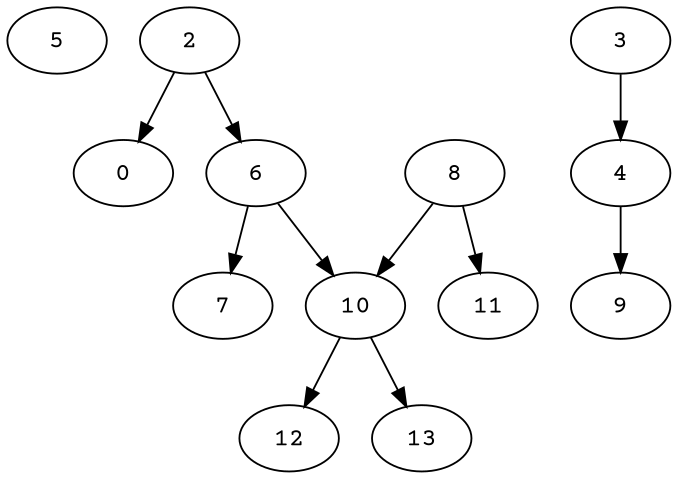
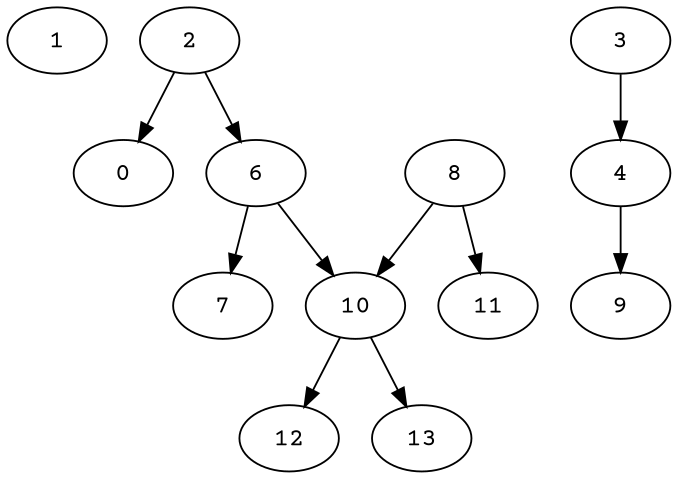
  digraph {
    fontname="Courier Prime"
    node [alpha=0.19 fontname="Courier Prime"]
    edge [fontname="Courier Prime"]
-   1 [alpha=0.20 expect_size=2610279914416869 label=5]
+   1 [alpha=0.20 expect_size=2610279914416869]
    2 [expect_size=9160848741780702]
    n3 [expect_size=255513811180804512 label=0]
    6 [alpha=0.04 expect_size=18103861438232872]
    7 [alpha=0.09 expect_size=155685088369477419008]
    10 [alpha=0.17 expect_size=26106488946688000000]
    8 [alpha=0.12 expect_size=333902326602991680]
    11 [alpha=0.11 expect_size=290451866048874752]
    3 [alpha=0.00 expect_size=227210796343043424]
    4 [alpha=0.02 expect_size=270571269100870303744]
    9 [alpha=0.07 expect_size=74146297734714359808]
    12 [alpha=0.13 expect_size=215104918261717]
    13 [alpha=0.08 expect_size=14064983344152576000]
    2 -> n3
    2 -> 6
    6 -> 7
    6 -> 10
    10 -> 12
    10 -> 13
    8 -> 10
    8 -> 11
    3 -> 4
    4 -> 9
  }
